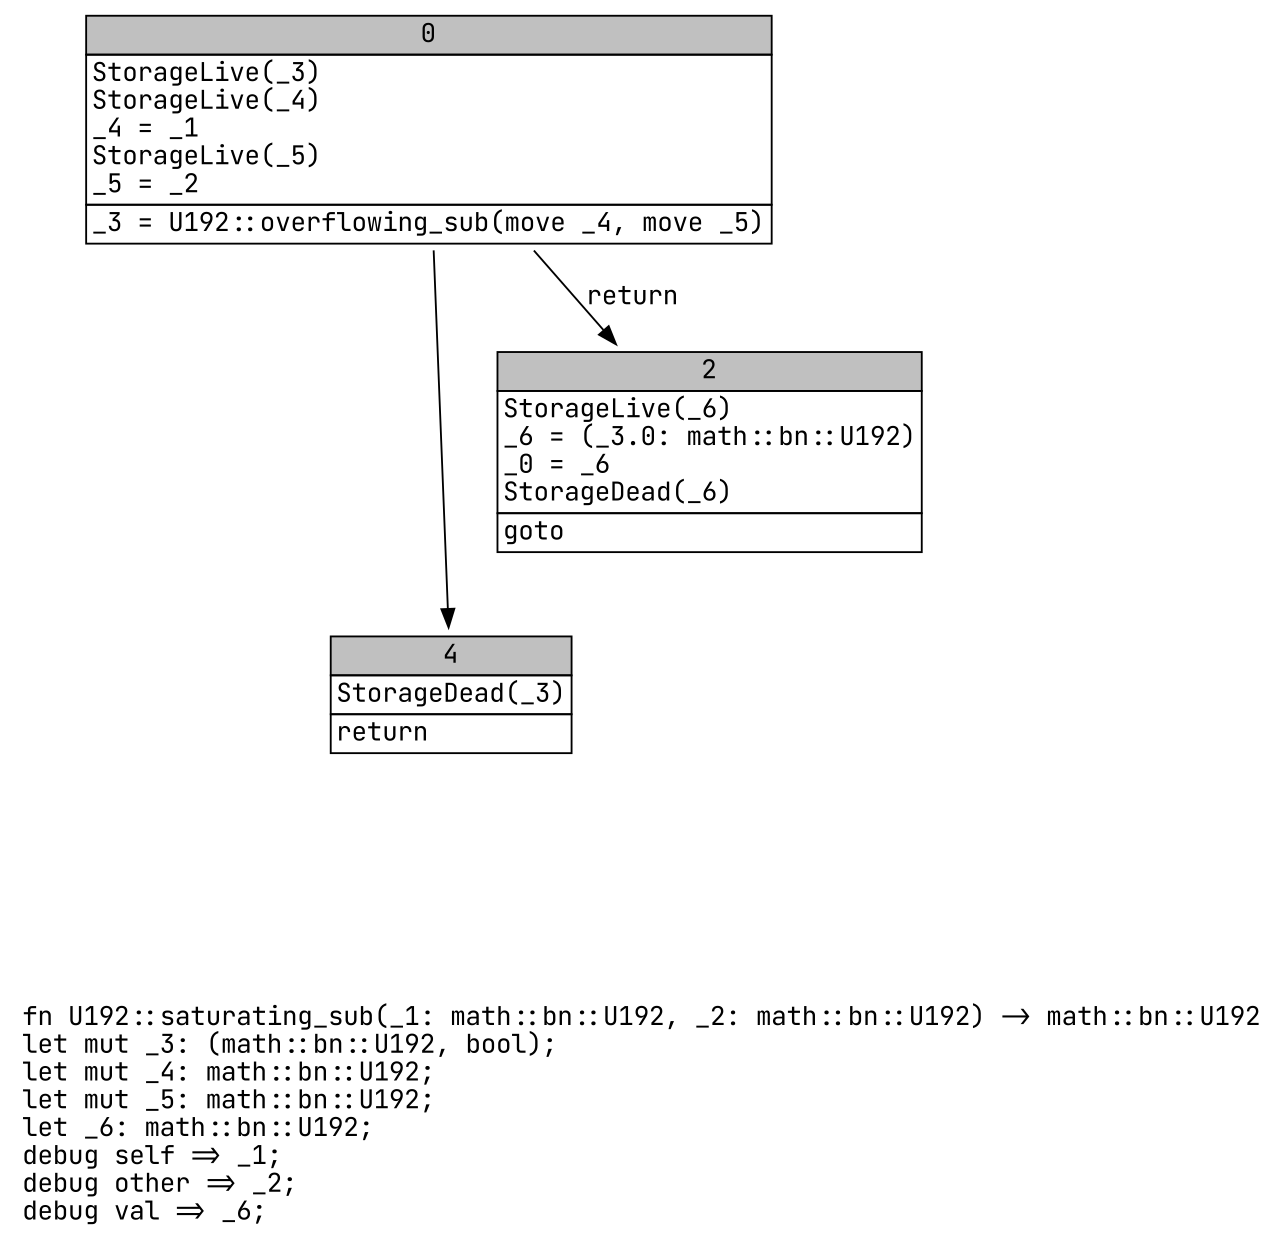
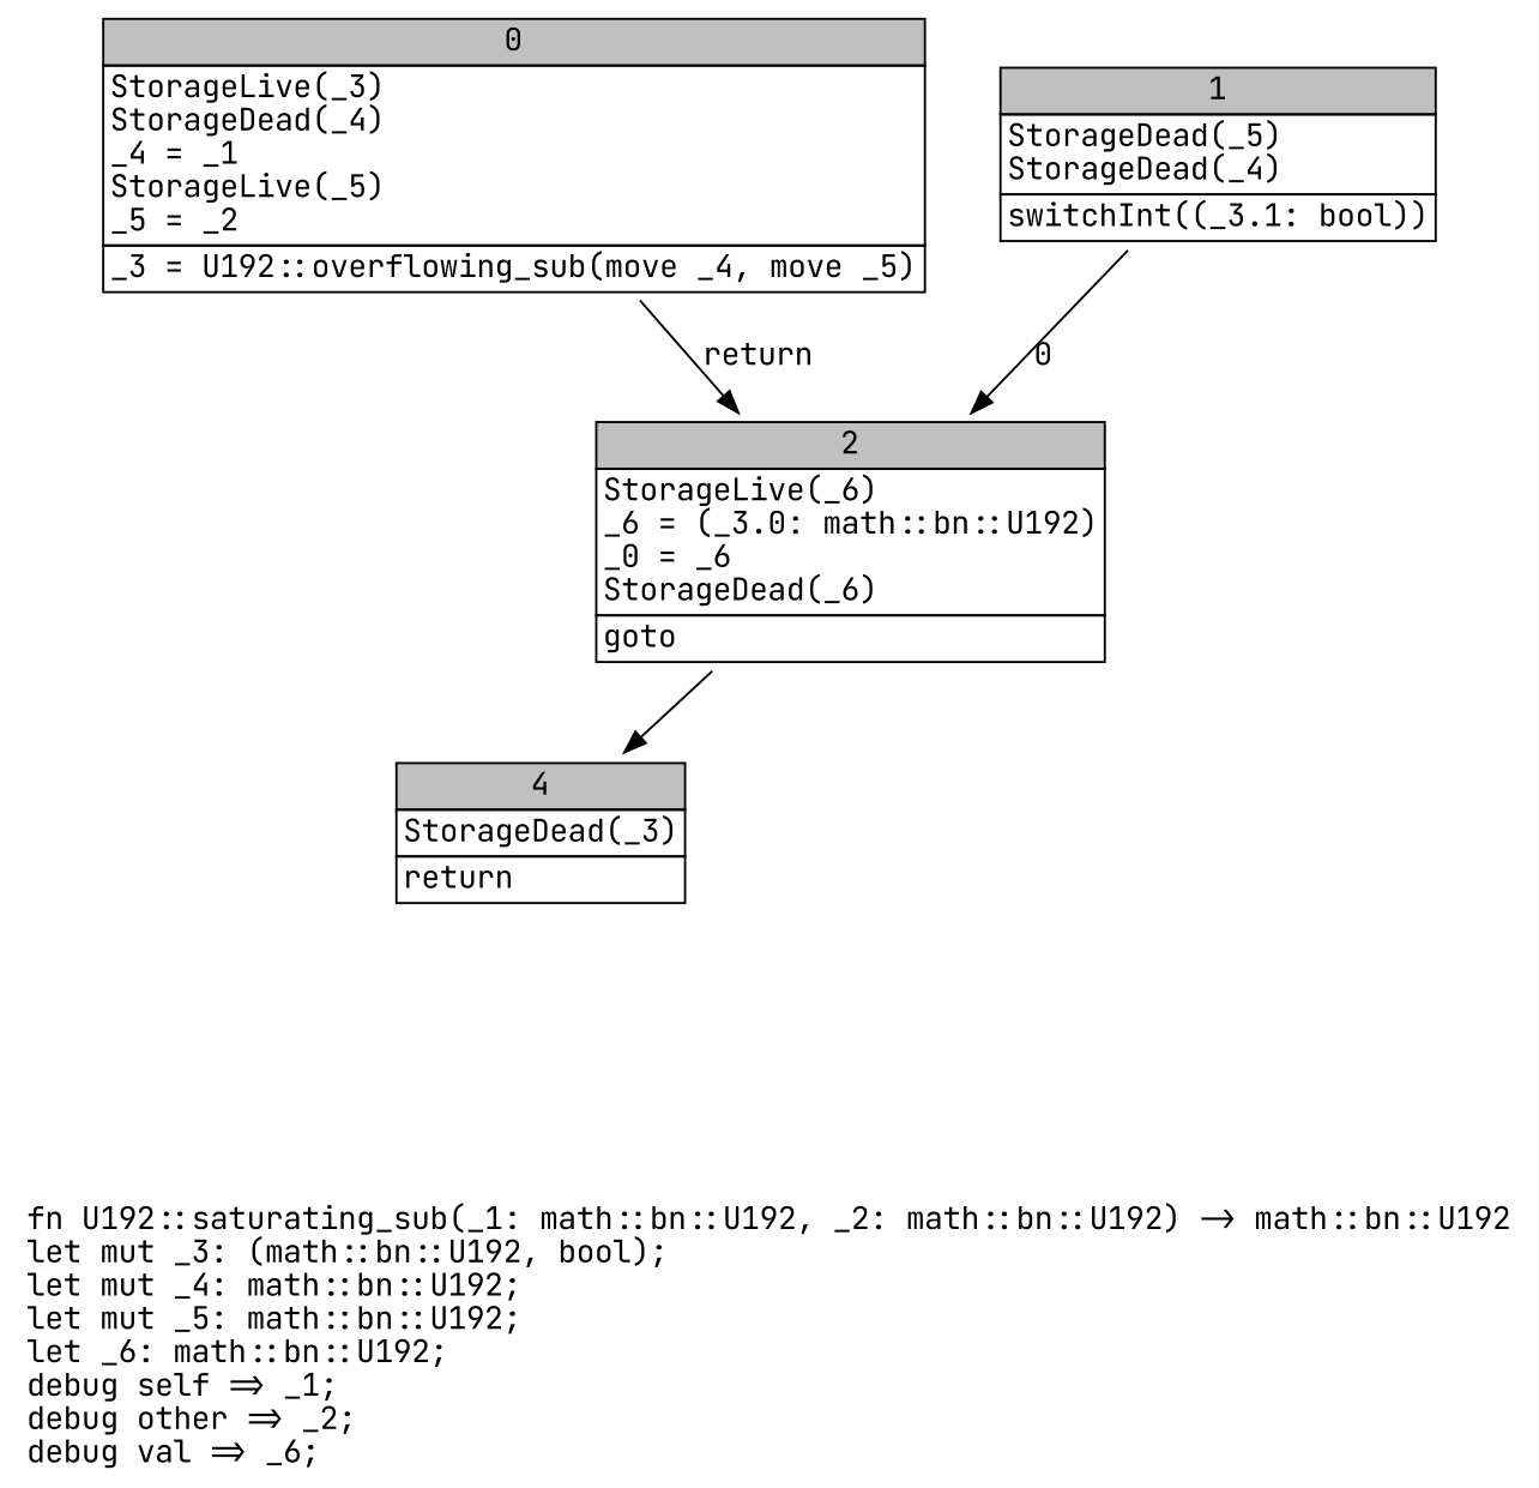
  digraph {
    fontname="JetBrains Mono"
    label=<fn U192::saturating_sub(_1: math::bn::U192, _2: math::bn::U192) -&gt; math::bn::U192<br align="left"/>let mut _3: (math::bn::U192, bool);<br align="left"/>let mut _4: math::bn::U192;<br align="left"/>let mut _5: math::bn::U192;<br align="left"/>let _6: math::bn::U192;<br align="left"/>debug self =&gt; _1;<br align="left"/>debug other =&gt; _2;<br align="left"/>debug val =&gt; _6;<br align="left"/>>
    node [fontname="JetBrains Mono" shape=none]
    edge [fontname="JetBrains Mono"]
-   n1 [label=<<table border="0" cellborder="1" cellspacing="0"><tr><td bgcolor="gray" align="center" colspan="1">0</td></tr><tr><td align="left" balign="left">StorageLive(_3)<br/>StorageLive(_4)<br/>_4 = _1<br/>StorageLive(_5)<br/>_5 = _2<br/></td></tr><tr><td align="left">_3 = U192::overflowing_sub(move _4, move _5)</td></tr></table>>]
+   n1 [label=<<table border="0" cellborder="1" cellspacing="0"><tr><td bgcolor="gray" align="center" colspan="1">0</td></tr><tr><td align="left" balign="left">StorageLive(_3)<br/>StorageDead(_4)<br/>_4 = _1<br/>StorageLive(_5)<br/>_5 = _2<br/></td></tr><tr><td align="left">_3 = U192::overflowing_sub(move _4, move _5)</td></tr></table>>]
    n2 [label=<<table border="0" cellborder="1" cellspacing="0"><tr><td bgcolor="gray" align="center" colspan="1">2</td></tr><tr><td align="left" balign="left">StorageLive(_6)<br/>_6 = (_3.0: math::bn::U192)<br/>_0 = _6<br/>StorageDead(_6)<br/></td></tr><tr><td align="left">goto</td></tr></table>>]
+   n3 [label=<<table border="0" cellborder="1" cellspacing="0"><tr><td bgcolor="gray" align="center" colspan="1">1</td></tr><tr><td align="left" balign="left">StorageDead(_5)<br/>StorageDead(_4)<br/></td></tr><tr><td align="left">switchInt((_3.1: bool))</td></tr></table>>]
    n4 [label=<<table border="0" cellborder="1" cellspacing="0"><tr><td bgcolor="gray" align="center" colspan="1">4</td></tr><tr><td align="left" balign="left">StorageDead(_3)<br/></td></tr><tr><td align="left">return</td></tr></table>>]
    n1 -> n2 [label=return]
-   n1 -> n4
+   n2 -> n4
+   n3 -> n2 [label=0]
  }
